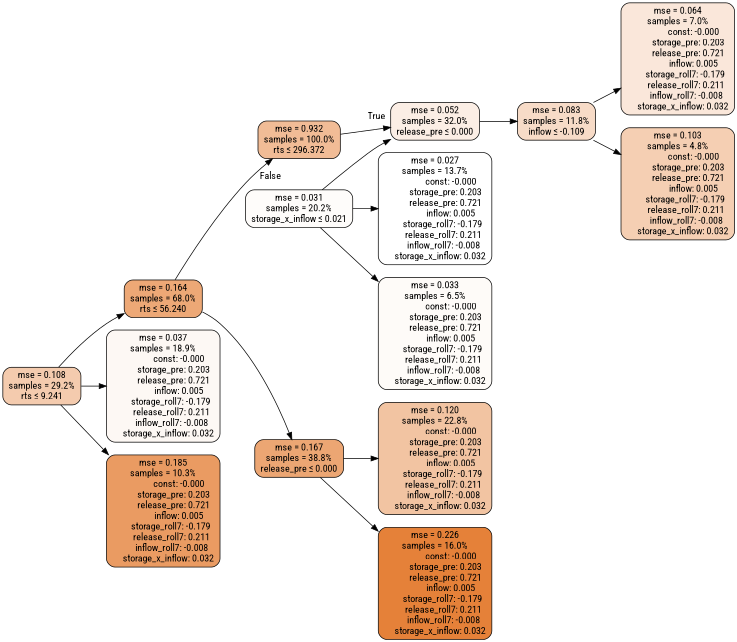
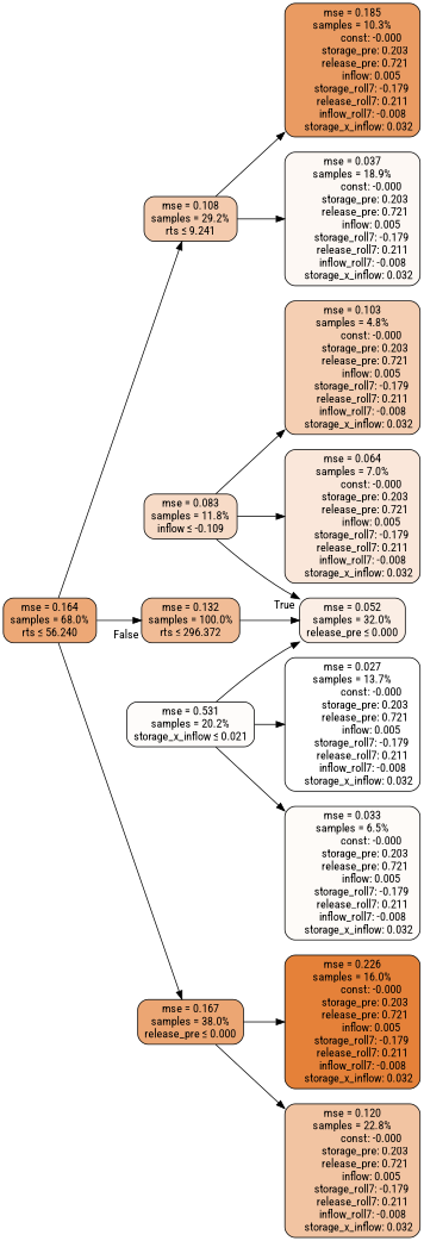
  digraph {
    fontname="Roboto Condensed"
    rankdir=LR
    node [color=black fontname="Roboto Condensed" shape=rectangle style="filled, rounded"]
    edge [fontname="Roboto Condensed"]
-   n1 [fillcolor="#f1bc96" label="mse = 0.932\nsamples = 100.0%\nrts &le; 296.372"]
+   n1 [fillcolor="#f1bc96" label="mse = 0.132\nsamples = 100.0%\nrts &le; 296.372"]
    n2 [fillcolor="#fbeee5" label="mse = 0.052\nsamples = 32.0%\nrelease_pre &le; 0.000"]
    n3 [fillcolor="#eda876" label="mse = 0.164\nsamples = 68.0%\nrts &le; 56.240"]
    n4 [fillcolor="#f4cbae" label="mse = 0.108\nsamples = 29.2%\nrts &le; 9.241"]
-   n5 [fillcolor="#eca673" label="mse = 0.167\nsamples = 38.8%\nrelease_pre &le; 0.000"]
+   n5 [fillcolor="#eca673" label="mse = 0.167\nsamples = 38.0%\nrelease_pre &le; 0.000"]
    n6 [fillcolor="#f7dbc7" label="mse = 0.083\nsamples = 11.8%\ninflow &le; -0.109"]
    n7 [fillcolor="#fdf8f4" label="mse = 0.037\nsamples = 18.9%\n               const: -0.000\n          storage_pre: 0.203\n          release_pre: 0.721\n               inflow: 0.005\n       storage_roll7: -0.179\n        release_roll7: 0.211\n        inflow_roll7: -0.008\n     storage_x_inflow: 0.032"]
    n8 [fillcolor="#ea9b62" label="mse = 0.185\nsamples = 10.3%\n               const: -0.000\n          storage_pre: 0.203\n          release_pre: 0.721\n               inflow: 0.005\n       storage_roll7: -0.179\n        release_roll7: 0.211\n        inflow_roll7: -0.008\n     storage_x_inflow: 0.032"]
    n9 [fillcolor="#f2c4a2" label="mse = 0.120\nsamples = 22.8%\n               const: -0.000\n          storage_pre: 0.203\n          release_pre: 0.721\n               inflow: 0.005\n       storage_roll7: -0.179\n        release_roll7: 0.211\n        inflow_roll7: -0.008\n     storage_x_inflow: 0.032"]
    n10 [fillcolor="#e58139" label="mse = 0.226\nsamples = 16.0%\n               const: -0.000\n          storage_pre: 0.203\n          release_pre: 0.721\n               inflow: 0.005\n       storage_roll7: -0.179\n        release_roll7: 0.211\n        inflow_roll7: -0.008\n     storage_x_inflow: 0.032"]
-   n11 [fillcolor="#fefcfa" label="mse = 0.031\nsamples = 20.2%\nstorage_x_inflow &le; 0.021"]
+   n11 [fillcolor="#fefcfa" label="mse = 0.531\nsamples = 20.2%\nstorage_x_inflow &le; 0.021"]
    n12 [fillcolor="#ffffff" label="mse = 0.027\nsamples = 13.7%\n               const: -0.000\n          storage_pre: 0.203\n          release_pre: 0.721\n               inflow: 0.005\n       storage_roll7: -0.179\n        release_roll7: 0.211\n        inflow_roll7: -0.008\n     storage_x_inflow: 0.032"]
    n13 [fillcolor="#fefbf8" label="mse = 0.033\nsamples = 6.5%\n               const: -0.000\n          storage_pre: 0.203\n          release_pre: 0.721\n               inflow: 0.005\n       storage_roll7: -0.179\n        release_roll7: 0.211\n        inflow_roll7: -0.008\n     storage_x_inflow: 0.032"]
    n14 [fillcolor="#fae7da" label="mse = 0.064\nsamples = 7.0%\n               const: -0.000\n          storage_pre: 0.203\n          release_pre: 0.721\n               inflow: 0.005\n       storage_roll7: -0.179\n        release_roll7: 0.211\n        inflow_roll7: -0.008\n     storage_x_inflow: 0.032"]
    n15 [fillcolor="#f5cfb3" label="mse = 0.103\nsamples = 4.8%\n               const: -0.000\n          storage_pre: 0.203\n          release_pre: 0.721\n               inflow: 0.005\n       storage_roll7: -0.179\n        release_roll7: 0.211\n        inflow_roll7: -0.008\n     storage_x_inflow: 0.032"]
    n1 -> n2 [headlabel=True labelangle=-45 labeldistance=2.5]
-   n2 -> n6
+   n6 -> n2
    n3 -> n1 [headlabel=False labelangle=45 labeldistance=2.5]
-   n4 -> n3
+   n3 -> n4
    n3 -> n5
    n4 -> n7
    n4 -> n8
    n5 -> n9
    n5 -> n10
    n6 -> n14
    n6 -> n15
    n11 -> n2
    n11 -> n12
    n11 -> n13
  }
